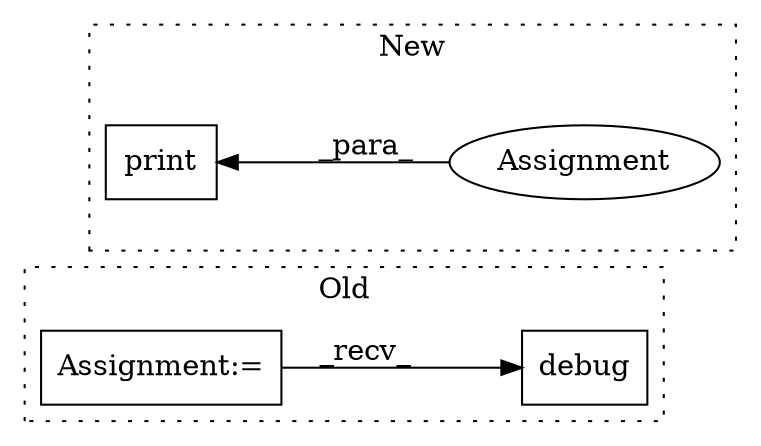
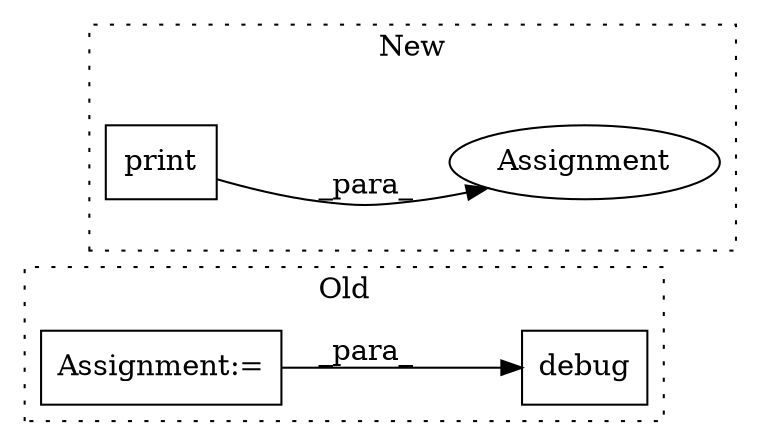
  digraph {
    rankdir=LR
    node [a=32 l="6,1" shape=box]
    n1 [label=debug s="1818,1842"]
    n2 [a=7 l=1 label="Assignment:=" s=1678]
    n3 [label=print s="1535,1556"]
    n4 [a=45 l=15 label=Assignment s=1541 shape=ellipse]
    subgraph cluster_1 {
      label=Old
      style=dotted
      n1
      n2
    }
    subgraph cluster_2 {
      label=New
      style=dotted
      n3
      n4
    }
-   n2 -> n1 [label=_recv_]
-   n4 -> n3 [label=_para_]
+   n2 -> n1 [label=_para_]
+   n3 -> n4 [label=_para_]
  }
